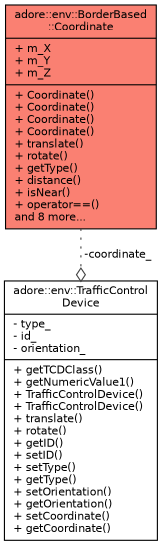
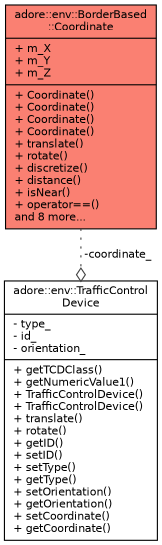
  digraph {
    node [color=black fontname=Helvetica fontsize=10 shape=record style=filled]
    n1 [fillcolor=white fontcolor=black height=0.2 label="{adore::env::TrafficControl\lDevice\n|- type_\l- id_\l- orientation_\l|+ getTCDClass()\l+ getNumericValue1()\l+ TrafficControlDevice()\l+ TrafficControlDevice()\l+ translate()\l+ rotate()\l+ getID()\l+ setID()\l+ setType()\l+ getType()\l+ setOrientation()\l+ getOrientation()\l+ setCoordinate()\l+ getCoordinate()\l}" width=0.4]
-   n2 [fillcolor=salmon height=0.2 label="{adore::env::BorderBased\l::Coordinate\n|+ m_X\l+ m_Y\l+ m_Z\l|+ Coordinate()\l+ Coordinate()\l+ Coordinate()\l+ Coordinate()\l+ translate()\l+ rotate()\l+ getType()\l+ distance()\l+ isNear()\l+ operator==()\land 8 more...\l}" width=0.4]
+   n2 [fillcolor=salmon height=0.2 label="{adore::env::BorderBased\l::Coordinate\n|+ m_X\l+ m_Y\l+ m_Z\l|+ Coordinate()\l+ Coordinate()\l+ Coordinate()\l+ Coordinate()\l+ translate()\l+ rotate()\l+ discretize()\l+ distance()\l+ isNear()\l+ operator==()\land 8 more...\l}" width=0.4]
    n2 -> n1 [arrowhead=odiamond color=grey25 fontname=Helvetica fontsize=10 label=" -coordinate_" labelfontname=Helvetica labelfontsize=10 style=dotted]
  }
